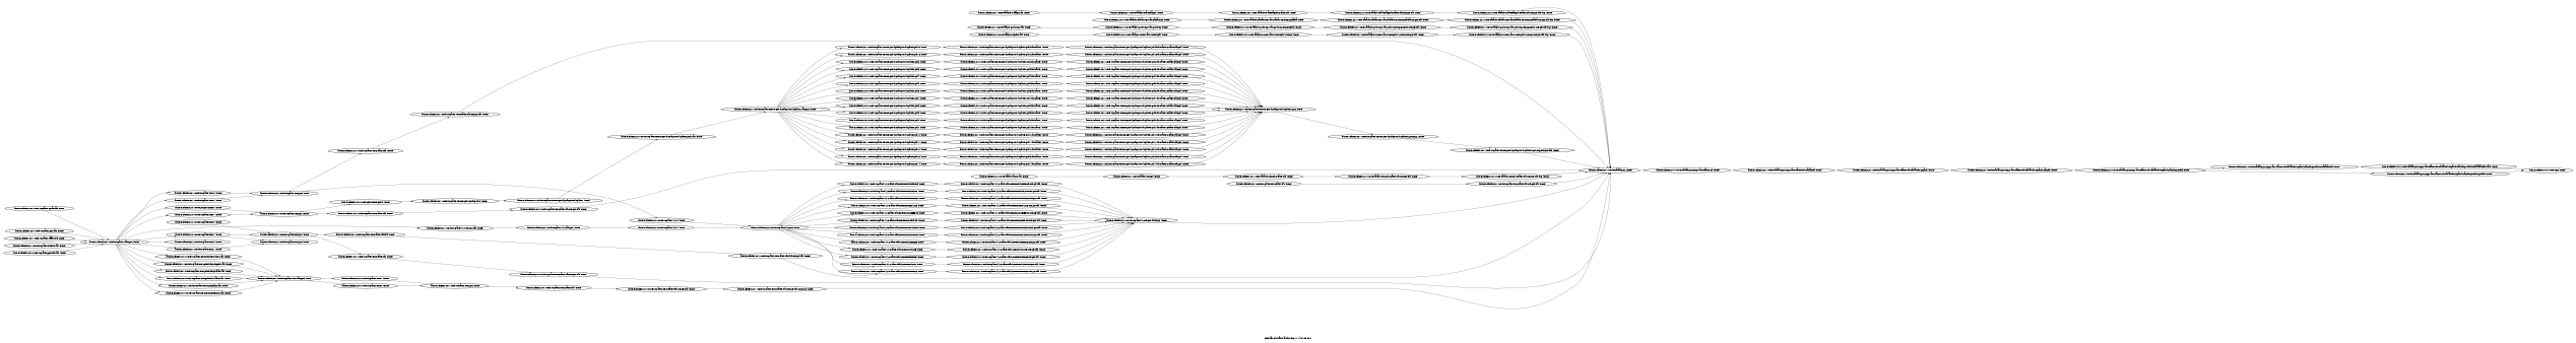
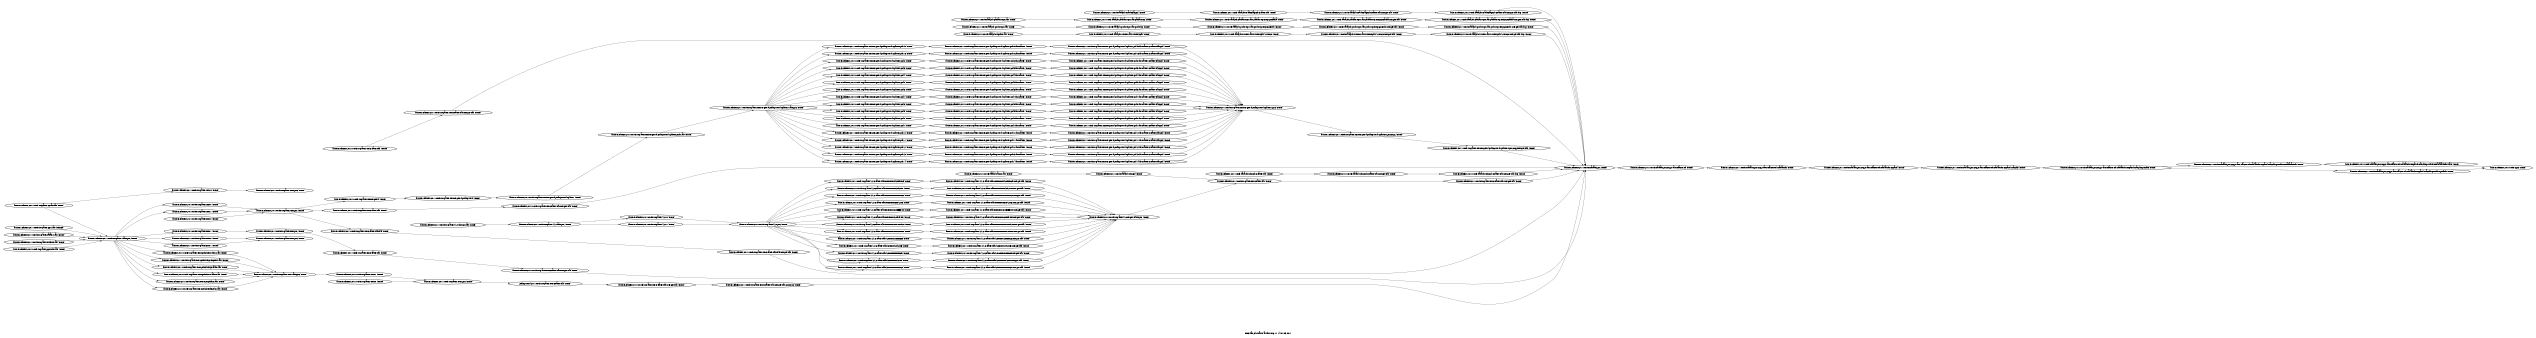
  digraph {
    label="DAGMan Job status at Thu Aug 11 14:07:03 2011"
    rankdir=LR
    node [shape=ellipse style=bold]
    n1 [label="ilustreWebTest.20110805.datajob.AimGd (Done)"]
    n2 [label="ilustreWebTest.20110805.datajob.AimGd.createMtlb (Done)"]
    n3 [label="ilustreWebTest.20110805.datajob.AimGd.createMtlb.mergeMtlb (Done)"]
    n4 [label="ilustreWebTest.20110805.datajob.AimGd.createMtlb.mergeMtlb.dup (Done)"]
    n5 [label="ilustreWebTest.20110805.matlabsync (Done)"]
    n6 [label="ilustreWebTest.20110805.matlabsync.copyMat_refactored (Done)"]
    n7 [label="ilustreWebTest.20110805.datajob.TradeFlagGd (Done)"]
    n8 [label="ilustreWebTest.20110805.datajob.TradeFlagGd.createMtlb (Done)"]
    n9 [label="ilustreWebTest.20110805.datajob.TradeFlagGd.createMtlb.mergeMtlb (Done)"]
    n10 [label="ilustreWebTest.20110805.datajob.TradeFlagGd.createMtlb.mergeMtlb.dup (Done)"]
    n11 [label="ilustreWebTest.20110805.datajob.aim_wait (Done)"]
+   n12 [label="ilustreWebTest.20110805.datajob.patha_rttp_wait (Done)"]
    n13 [label="ilustreWebTest.20110805.datajob.patha_rttp_wait.patha_rttp (Done)"]
    n14 [label="ilustreWebTest.20110805.datajob.patha_rttp_wait.patha_rttp.RttpCmPatha (Done)"]
    n15 [label="ilustreWebTest.20110805.datajob.patha_rttp_wait.patha_rttp.RttpCmPatha.mergeMtlb (Done)"]
    n16 [label="ilustreWebTest.20110805.datajob.patha_rttp_wait.patha_rttp.RttpCmPatha.mergeMtlb.dup (Done)"]
    n17 [label="ilustreWebTest.20110805.datajob.pod_rttp_wait (Done)"]
    n18 [label="ilustreWebTest.20110805.datajob.pod_rttp_wait.pod_rttp (Done)"]
    n19 [label="ilustreWebTest.20110805.datajob.pod_rttp_wait.pod_rttp.RttpCmPods (Done)"]
    n20 [label="ilustreWebTest.20110805.datajob.pod_rttp_wait.pod_rttp.RttpCmPods.mergeMtlb (Done)"]
    n21 [label="ilustreWebTest.20110805.datajob.pod_rttp_wait.pod_rttp.RttpCmPods.mergeMtlb.dup (Done)"]
    n22 [label="ilustreWebTest.20110805.datajob.depth_wait (Done)"]
    n23 [label="ilustreWebTest.20110805.datajob.susex_wait.susex_split (Done)"]
    n24 [label="ilustreWebTest.20110805.datajob.susex_wait.susex_split.SusxCm (Done)"]
    n25 [label="ilustreWebTest.20110805.datajob.susex_wait.susex_split.SusxCm.mergeMtlb (Done)"]
    n26 [label="ilustreWebTest.20110805.datajob.susex_wait.susex_split.SusxCm.mergeMtlb.dup (Done)"]
-   n27 [label="ilustreWebTest.20110805.datajob.trdflag_wait (Done)"]
    n28 [label="ilustreWebTest.20110805.matlabsync.copyMat_refactored.matlabIdx (Done)"]
    n29 [label="ilustreWebTest.20110805.matlabsync.copyMat_refactored.matlabIdx.expand (Done)"]
    n30 [label="ilustreWebTest.20110805.matlabsync.copyMat_refactored.matlabIdx.expand.mat2h5 (Done)"]
    n31 [label="ilustreWebTest.20110805.matlabsync.copyMat_refactored.matlabIdx.expand.mat2h5.posth5 (Done)"]
    n32 [label="ilustreWebTest.20110805.matlabsync.copyMat_refactored.matlabIdx.expand.mat2h5.posth5.metadata_info (Done)"]
    n33 [label="ilustreWebTest.20110805.matlabsync.copyMat_refactored.matlabIdx.expand.mat2h5.posth5.symlink (Done)"]
    n34 [label="ilustreWebTest.20110805.matlabsync.copyMat_refactored.matlabIdx.expand.mat2h5.posth5.metadata_info.stats (Done)"]
    n35 [label="ilustreWebTest.20110805.sync (Done)"]
-   n36 [label="ilustreWebTest.20110805.postproc.AT.00 (Done)"]
+   n36 [label="ilustreWebTest.20110805.soqrates.AT.00 (Done)"]
    n37 [label="ilustreWebTest.20110805.soqrates.AT.sync (Done)"]
    n38 [label="ilustreWebTest.20110805.soqrates.AT.createMtlb (Done)"]
    n39 [label="ilustreWebTest.20110805.soqrates.AT.createMtlb_bkl (Done)"]
-   n40 [label="ilustreWebTest.20110805.split.AT.mergetrd (Done)"]
+   n40 [label="ilustreWebTest.20110805.soqrates.AT.mergetrd (Done)"]
    n41 [label="ilustreWebTest.20110805.soqrates.AT.01 (Done)"]
    n42 [label="ilustreWebTest.20110805.soqrates.AT.createMtlb.mergeMtlb (Done)"]
    n43 [label="ilustreWebTest.20110805.soqrates.AT.createMtlb_bkl.mergeMtlb (Done)"]
    n44 [label="ilustreWebTest.20110805.soqrates.AT.mergetrd.pnlinputtrd (Done)"]
    n45 [label="ilustreWebTest.20110805.soqrates.AT.mergetrd.pnlinputtrd.splitter (Done)"]
    n46 [label="ilustreWebTest.20110805.soqrates.AT.mergetrd.pnlinputtrd.splitter.pnl_wait (Done)"]
    n47 [label="ilustreWebTest.20110805.soqrates.AT.mergetrd.pnlinputtrd.splitter.waitsync (Done)"]
    n48 [label="ilustreWebTest.20110805.soqrates.AT.mergetrd.pnlinputtrd.splitter.pnl0 (Done)"]
    n49 [label="ilustreWebTest.20110805.soqrates.AT.mergetrd.pnlinputtrd.splitter.pnl0.formatter (Done)"]
    n50 [label="ilustreWebTest.20110805.soqrates.AT.mergetrd.pnlinputtrd.splitter.pnl0.formatter.createMtlb_pnl (Done)"]
    n51 [label="ilustreWebTest.20110805.soqrates.AT.mergetrd.pnlinputtrd.splitter.sync (Done)"]
    n52 [label="ilustreWebTest.20110805.soqrates.AT.mergetrd.pnlinputtrd.splitter.sync.copy (Done)"]
    n53 [label="ilustreWebTest.20110805.soqrates.AT.mergetrd.pnlinputtrd.splitter.pnl1 (Done)"]
    n54 [label="ilustreWebTest.20110805.soqrates.AT.mergetrd.pnlinputtrd.splitter.pnl1.formatter (Done)"]
    n55 [label="ilustreWebTest.20110805.soqrates.AT.mergetrd.pnlinputtrd.splitter.pnl1.formatter.createMtlb_pnl (Done)"]
    n56 [label="ilustreWebTest.20110805.soqrates.AT.mergetrd.pnlinputtrd.splitter.pnl10 (Done)"]
    n57 [label="ilustreWebTest.20110805.soqrates.AT.mergetrd.pnlinputtrd.splitter.pnl10.formatter (Done)"]
    n58 [label="ilustreWebTest.20110805.soqrates.AT.mergetrd.pnlinputtrd.splitter.pnl10.formatter.createMtlb_pnl (Done)"]
    n59 [label="ilustreWebTest.20110805.soqrates.AT.mergetrd.pnlinputtrd.splitter.pnl11 (Done)"]
    n60 [label="ilustreWebTest.20110805.soqrates.AT.mergetrd.pnlinputtrd.splitter.pnl11.formatter (Done)"]
    n61 [label="ilustreWebTest.20110805.soqrates.AT.mergetrd.pnlinputtrd.splitter.pnl11.formatter.createMtlb_pnl (Done)"]
    n62 [label="ilustreWebTest.20110805.soqrates.AT.mergetrd.pnlinputtrd.splitter.pnl12 (Done)"]
    n63 [label="ilustreWebTest.20110805.soqrates.AT.mergetrd.pnlinputtrd.splitter.pnl12.formatter (Done)"]
    n64 [label="ilustreWebTest.20110805.soqrates.AT.mergetrd.pnlinputtrd.splitter.pnl12.formatter.createMtlb_pnl (Done)"]
    n65 [label="ilustreWebTest.20110805.soqrates.AT.mergetrd.pnlinputtrd.splitter.pnl13 (Done)"]
    n66 [label="ilustreWebTest.20110805.soqrates.AT.mergetrd.pnlinputtrd.splitter.pnl13.formatter (Done)"]
    n67 [label="ilustreWebTest.20110805.soqrates.AT.mergetrd.pnlinputtrd.splitter.pnl13.formatter.createMtlb_pnl (Done)"]
    n68 [label="ilustreWebTest.20110805.soqrates.AT.mergetrd.pnlinputtrd.splitter.pnl14 (Done)"]
    n69 [label="ilustreWebTest.20110805.soqrates.AT.mergetrd.pnlinputtrd.splitter.pnl14.formatter (Done)"]
    n70 [label="ilustreWebTest.20110805.soqrates.AT.mergetrd.pnlinputtrd.splitter.pnl14.formatter.createMtlb_pnl (Done)"]
    n71 [label="ilustreWebTest.20110805.soqrates.AT.mergetrd.pnlinputtrd.splitter.pnl15 (Done)"]
    n72 [label="ilustreWebTest.20110805.soqrates.AT.mergetrd.pnlinputtrd.splitter.pnl15.formatter (Done)"]
    n73 [label="ilustreWebTest.20110805.soqrates.AT.mergetrd.pnlinputtrd.splitter.pnl15.formatter.createMtlb_pnl (Done)"]
    n74 [label="ilustreWebTest.20110805.soqrates.AT.mergetrd.pnlinputtrd.splitter.pnl16 (Done)"]
    n75 [label="ilustreWebTest.20110805.soqrates.AT.mergetrd.pnlinputtrd.splitter.pnl16.formatter (Done)"]
    n76 [label="ilustreWebTest.20110805.soqrates.AT.mergetrd.pnlinputtrd.splitter.pnl16.formatter.createMtlb_pnl (Done)"]
    n77 [label="ilustreWebTest.20110805.soqrates.AT.mergetrd.pnlinputtrd.splitter.pnl2 (Done)"]
    n78 [label="ilustreWebTest.20110805.soqrates.AT.mergetrd.pnlinputtrd.splitter.pnl2.formatter (Done)"]
    n79 [label="ilustreWebTest.20110805.soqrates.AT.mergetrd.pnlinputtrd.splitter.pnl2.formatter.createMtlb_pnl (Done)"]
    n80 [label="ilustreWebTest.20110805.soqrates.AT.mergetrd.pnlinputtrd.splitter.pnl3 (Done)"]
    n81 [label="ilustreWebTest.20110805.soqrates.AT.mergetrd.pnlinputtrd.splitter.pnl3.formatter (Done)"]
    n82 [label="ilustreWebTest.20110805.soqrates.AT.mergetrd.pnlinputtrd.splitter.pnl3.formatter.createMtlb_pnl (Done)"]
    n83 [label="ilustreWebTest.20110805.soqrates.AT.mergetrd.pnlinputtrd.splitter.pnl4 (Done)"]
    n84 [label="ilustreWebTest.20110805.soqrates.AT.mergetrd.pnlinputtrd.splitter.pnl4.formatter (Done)"]
    n85 [label="ilustreWebTest.20110805.soqrates.AT.mergetrd.pnlinputtrd.splitter.pnl4.formatter.createMtlb_pnl (Done)"]
    n86 [label="ilustreWebTest.20110805.soqrates.AT.mergetrd.pnlinputtrd.splitter.pnl5 (Done)"]
    n87 [label="ilustreWebTest.20110805.soqrates.AT.mergetrd.pnlinputtrd.splitter.pnl5.formatter (Done)"]
    n88 [label="ilustreWebTest.20110805.soqrates.AT.mergetrd.pnlinputtrd.splitter.pnl5.formatter.createMtlb_pnl (Done)"]
    n89 [label="ilustreWebTest.20110805.soqrates.AT.mergetrd.pnlinputtrd.splitter.pnl6 (Done)"]
    n90 [label="ilustreWebTest.20110805.soqrates.AT.mergetrd.pnlinputtrd.splitter.pnl6.formatter (Done)"]
    n91 [label="ilustreWebTest.20110805.soqrates.AT.mergetrd.pnlinputtrd.splitter.pnl6.formatter.createMtlb_pnl (Done)"]
    n92 [label="ilustreWebTest.20110805.soqrates.AT.mergetrd.pnlinputtrd.splitter.pnl7 (Done)"]
    n93 [label="ilustreWebTest.20110805.soqrates.AT.mergetrd.pnlinputtrd.splitter.pnl7.formatter (Done)"]
    n94 [label="ilustreWebTest.20110805.soqrates.AT.mergetrd.pnlinputtrd.splitter.pnl7.formatter.createMtlb_pnl (Done)"]
    n95 [label="ilustreWebTest.20110805.soqrates.AT.mergetrd.pnlinputtrd.splitter.pnl8 (Done)"]
    n96 [label="ilustreWebTest.20110805.soqrates.AT.mergetrd.pnlinputtrd.splitter.pnl8.formatter (Done)"]
    n97 [label="ilustreWebTest.20110805.soqrates.AT.mergetrd.pnlinputtrd.splitter.pnl8.formatter.createMtlb_pnl (Done)"]
    n98 [label="ilustreWebTest.20110805.soqrates.AT.mergetrd.pnlinputtrd.splitter.pnl9 (Done)"]
    n99 [label="ilustreWebTest.20110805.soqrates.AT.mergetrd.pnlinputtrd.splitter.pnl9.formatter (Done)"]
    n100 [label="ilustreWebTest.20110805.soqrates.AT.mergetrd.pnlinputtrd.splitter.pnl9.formatter.createMtlb_pnl (Done)"]
    n101 [label="ilustreWebTest.20110805.soqrates.AT.mergetrd.pnlinputtrd.splitter.sync.copy.mergeMtlb (Done)"]
    n102 [label="ilustreWebTest.20110805.soqrates.PA.00 (Done)"]
    n103 [label="ilustreWebTest.20110805.soqrates.PA.sync (Done)"]
    n104 [label="ilustreWebTest.20110805.soqrates.PA.01 (Done)"]
    n105 [label="ilustreWebTest.20110805.soqrates.PA.createMtlb (Done)"]
    n106 [label="ilustreWebTest.20110805.soqrates.PA.createMtlb.mergeMtlb (Done)"]
    n107 [label="ilustreWebTest.20110805.soqrates.PT.00 (Done)"]
    n108 [label="ilustreWebTest.20110805.soqrates.PT.sync (Done)"]
    n109 [label="ilustreWebTest.20110805.soqrates.PT.createMtlb (Done)"]
    n110 [label="ilustreWebTest.20110805.soqrates.PT.01 (Done)"]
    n111 [label="ilustreWebTest.20110805.soqrates.PT.createMtlb.mergeMtlb (Done)"]
    n112 [label="ilustreWebTest.20110805.soqrates.QQ.00 (Done)"]
    n113 [label="ilustreWebTest.20110805.soqrates.QQ.sync (Done)"]
-   n114 [label="ilustreWebTest.20110805.soqrates.QQ.createMtlb (Done)"]
+   n114 [label="pnlinputtrd.20110805.soqrates.QQ.createMtlb (Done)"]
    n115 [label="ilustreWebTest.20110805.soqrates.QQ.01 (Done)"]
    n116 [label="ilustreWebTest.20110805.soqrates.QQ.createMtlb.mergeMtlb (Done)"]
    n117 [label="ilustreWebTest.20110805.soqrates.QQ.createMtlb.mergeMtlb.postproc (Done)"]
    n118 [label="ilustreWebTest.20110805.soqrates.QQ.optimise_depth_wait (Done)"]
    n119 [label="ilustreWebTest.20110805.soqrates.QQ.waitsync (Done)"]
    n120 [label="ilustreWebTest.20110805.soqrates.QQ.optimise_order_wait (Done)"]
    n121 [label="ilustreWebTest.20110805.soqrates.QQ.optimise_preopen_wait (Done)"]
    n122 [label="ilustreWebTest.20110805.soqrates.QQ.optimise_spread_wait (Done)"]
    n123 [label="ilustreWebTest.20110805.soqrates.QQ.optimise_trade_wait (Done)"]
    n124 [label="ilustreWebTest.20110805.soqrates.QQ.topo_phlx_wait (Done)"]
    n125 [label="ilustreWebTest.20110805.soqrates.SS.00 (Done)"]
    n126 [label="ilustreWebTest.20110805.soqrates.SS.sync (Done)"]
    n127 [label="ilustreWebTest.20110805.soqrates.SS.createMtlb_OPTION_ASKPRICE (Done)"]
    n128 [label="ilustreWebTest.20110805.soqrates.SS.createMtlb_OPTION_ASKSIZE (Done)"]
    n129 [label="ilustreWebTest.20110805.soqrates.SS.createMtlb_OPTION_BIDPRICE (Done)"]
    n130 [label="ilustreWebTest.20110805.soqrates.SS.createMtlb_OPTION_BIDSIZE (Done)"]
    n131 [label="ilustreWebTest.20110805.soqrates.SS.createMtlb_OPTION_CUBEEMA (Done)"]
    n132 [label="ilustreWebTest.20110805.soqrates.SS.createMtlb_OPTION_CUBEVAL (Done)"]
    n133 [label="ilustreWebTest.20110805.soqrates.SS.createMtlb_OPTION_QTIMEASK (Done)"]
    n134 [label="ilustreWebTest.20110805.soqrates.SS.createMtlb_OPTION_QTIMEBID (Done)"]
    n135 [label="ilustreWebTest.20110805.soqrates.SS.createMtlb_SPOT_ASKPRICE (Done)"]
    n136 [label="ilustreWebTest.20110805.soqrates.SS.createMtlb_SPOT_ASKSIZE (Done)"]
    n137 [label="ilustreWebTest.20110805.soqrates.SS.createMtlb_SPOT_BIDPRICE (Done)"]
    n138 [label="ilustreWebTest.20110805.soqrates.SS.createMtlb_SPOT_BIDSIZE (Done)"]
    n139 [label="ilustreWebTest.20110805.soqrates.SS.createMtlb_SPOT_FAIRPRICE (Done)"]
    n140 [label="ilustreWebTest.20110805.soqrates.SS.01 (Done)"]
    n141 [label="ilustreWebTest.20110805.soqrates.SS.createMtlb_OPTION_ASKPRICE.mergeMtlb (Done)"]
    n142 [label="ilustreWebTest.20110805.soqrates.SS.mergeMtlb_sync (Done)"]
    n143 [label="ilustreWebTest.20110805.soqrates.SS.createMtlb_OPTION_ASKSIZE.mergeMtlb (Done)"]
    n144 [label="ilustreWebTest.20110805.soqrates.SS.createMtlb_OPTION_BIDPRICE.mergeMtlb (Done)"]
    n145 [label="ilustreWebTest.20110805.soqrates.SS.createMtlb_OPTION_BIDSIZE.mergeMtlb (Done)"]
    n146 [label="ilustreWebTest.20110805.soqrates.SS.createMtlb_OPTION_CUBEEMA.mergeMtlb (Done)"]
    n147 [label="ilustreWebTest.20110805.soqrates.SS.createMtlb_OPTION_CUBEVAL.mergeMtlb (Done)"]
    n148 [label="ilustreWebTest.20110805.soqrates.SS.createMtlb_OPTION_QTIMEASK.mergeMtlb (Done)"]
    n149 [label="ilustreWebTest.20110805.soqrates.SS.createMtlb_OPTION_QTIMEBID.mergeMtlb (Done)"]
    n150 [label="ilustreWebTest.20110805.soqrates.SS.createMtlb_SPOT_ASKPRICE.mergeMtlb (Done)"]
    n151 [label="ilustreWebTest.20110805.soqrates.SS.createMtlb_SPOT_ASKSIZE.mergeMtlb (Done)"]
    n152 [label="ilustreWebTest.20110805.soqrates.SS.createMtlb_SPOT_BIDPRICE.mergeMtlb (Done)"]
    n153 [label="ilustreWebTest.20110805.soqrates.SS.createMtlb_SPOT_BIDSIZE.mergeMtlb (Done)"]
    n154 [label="ilustreWebTest.20110805.soqrates.SS.createMtlb_SPOT_FAIRPRICE.mergeMtlb (Done)"]
    n155 [label="ilustreWebTest.20110805.soqrates.SS.trdmsq_wait (Done)"]
    n156 [label="ilustreWebTest.20110805.soqrates.SS.waitsync (Done)"]
    n157 [label="ilustreWebTest.20110805.soqrates.UA.00 (Done)"]
    n158 [label="ilustreWebTest.20110805.soqrates.UA.sync (Done)"]
    n159 [label="ilustreWebTest.20110805.soqrates.UA.createMtlb (Done)"]
-   n160 [label="ilustreWebTest.20110805.soqrates.UA.01 (Done)"]
    n161 [label="ilustreWebTest.20110805.soqrates.UA.createMtlb.mergeMtlb (Done)"]
    n162 [label="ilustreWebTest.20110805.soqrates.eticks_wait (Done)"]
    n163 [label="ilustreWebTest.20110805.soqrates.waitsync (Done)"]
    n164 [label="ilustreWebTest.20110805.soqrates.opra_wait (Done)"]
    n165 [label="ilustreWebTest.20110805.soqrates.pp_sod_wait (Done)"]
-   n166 [label="ilustreWebTest.20110805.soqrates.pp_wait (Done)"]
-   n167 [label="ilustreWebTest.20110805.soqrates.safair_bkl (Done)"]
-   n1 -> n2
+   n166 [label="ilustreWebTest.20110805.soqrates.pp_wait (AimGd)"]
+   n167 [label="ilustreWebTest.20110805.soqrates.safair_wait (Done)"]
+   n1 -> n105
    n2 -> n3
    n3 -> n4
    n4 -> n5
    n5 -> n6
    n6 -> n28
    n7 -> n8
    n8 -> n9
    n9 -> n10
    n10 -> n5
    n11 -> n1
+   n12 -> n13
    n13 -> n14
    n14 -> n15
    n15 -> n16
    n16 -> n5
    n17 -> n18
    n18 -> n19
    n19 -> n20
    n20 -> n21
    n21 -> n5
    n22 -> n23
    n23 -> n24
    n24 -> n25
    n25 -> n26
    n26 -> n5
-   n27 -> n7
    n28 -> n29
    n29 -> n30
    n30 -> n31
    n31 -> n32
    n31 -> n33
    n32 -> n34
    n33 -> n35
    n34 -> n35
    n36 -> n37
    n37 -> n38
-   n108 -> n39
+   n37 -> n39
    n37 -> n40
    n38 -> n42
    n39 -> n43
    n40 -> n44
    n41 -> n37
    n42 -> n5
    n43 -> n5
    n44 -> n45
    n45 -> n46
    n46 -> n47
    n47 -> n48
    n47 -> n53
    n47 -> n56
    n47 -> n59
    n47 -> n62
    n47 -> n65
    n47 -> n68
    n47 -> n71
    n47 -> n74
    n47 -> n77
    n47 -> n80
    n47 -> n83
    n47 -> n86
    n47 -> n89
    n47 -> n92
    n47 -> n95
    n47 -> n98
    n48 -> n49
    n49 -> n50
    n50 -> n51
    n51 -> n52
    n52 -> n101
    n53 -> n54
    n54 -> n55
    n55 -> n51
    n56 -> n57
    n57 -> n58
    n58 -> n51
    n59 -> n60
    n60 -> n61
    n61 -> n51
    n62 -> n63
    n63 -> n64
    n64 -> n51
    n65 -> n66
    n66 -> n67
    n67 -> n51
    n68 -> n69
    n69 -> n70
    n70 -> n51
    n71 -> n72
    n72 -> n73
    n73 -> n51
    n74 -> n75
    n75 -> n76
    n76 -> n51
    n77 -> n78
    n78 -> n79
    n79 -> n51
    n80 -> n81
    n81 -> n82
    n82 -> n51
    n83 -> n84
    n84 -> n85
    n85 -> n51
    n86 -> n87
    n87 -> n88
    n88 -> n51
    n89 -> n90
    n90 -> n91
    n91 -> n51
    n92 -> n93
    n93 -> n94
    n94 -> n51
    n95 -> n96
    n96 -> n97
    n97 -> n51
    n98 -> n99
    n99 -> n100
    n100 -> n51
    n101 -> n5
-   n110 -> n103
+   n102 -> n103
    n104 -> n103
    n105 -> n106
    n106 -> n5
-   n107 -> n108
+   n107 -> n37
    n108 -> n109
    n109 -> n111
    n110 -> n108
    n111 -> n5
    n112 -> n113
    n113 -> n114
    n114 -> n116
    n115 -> n113
    n116 -> n117
    n117 -> n5
    n118 -> n119
-   n119 -> n112
    n119 -> n115
    n120 -> n119
    n121 -> n119
    n122 -> n119
    n123 -> n119
    n124 -> n119
    n125 -> n126
    n126 -> n127
    n126 -> n128
    n126 -> n129
    n126 -> n130
    n126 -> n131
    n126 -> n132
    n126 -> n133
    n126 -> n134
    n126 -> n135
    n126 -> n136
    n126 -> n137
    n126 -> n138
    n126 -> n139
    n127 -> n141
    n128 -> n143
    n129 -> n144
    n130 -> n145
    n131 -> n146
    n132 -> n147
    n133 -> n148
    n134 -> n149
    n135 -> n150
    n136 -> n151
    n137 -> n152
    n138 -> n153
    n139 -> n154
    n140 -> n126
    n141 -> n142
-   n142 -> n5
+   n142 -> n105
    n143 -> n142
    n144 -> n142
    n145 -> n142
    n146 -> n142
    n147 -> n142
    n148 -> n142
    n149 -> n142
    n150 -> n142
    n151 -> n142
    n152 -> n142
    n153 -> n142
    n154 -> n142
    n155 -> n156
-   n158 -> n125
+   n156 -> n125
    n156 -> n140
    n157 -> n158
-   n158 -> n159
    n159 -> n161
-   n160 -> n158
    n161 -> n5
    n162 -> n163
    n163 -> n36
    n163 -> n41
    n163 -> n102
    n163 -> n104
    n163 -> n110
    n163 -> n118
    n163 -> n120
    n163 -> n121
    n163 -> n122
    n163 -> n123
    n163 -> n124
-   n163 -> n155
-   n163 -> n157
-   n163 -> n160
+   n164 -> n157
    n164 -> n163
    n165 -> n163
    n166 -> n163
    n167 -> n163
  }
